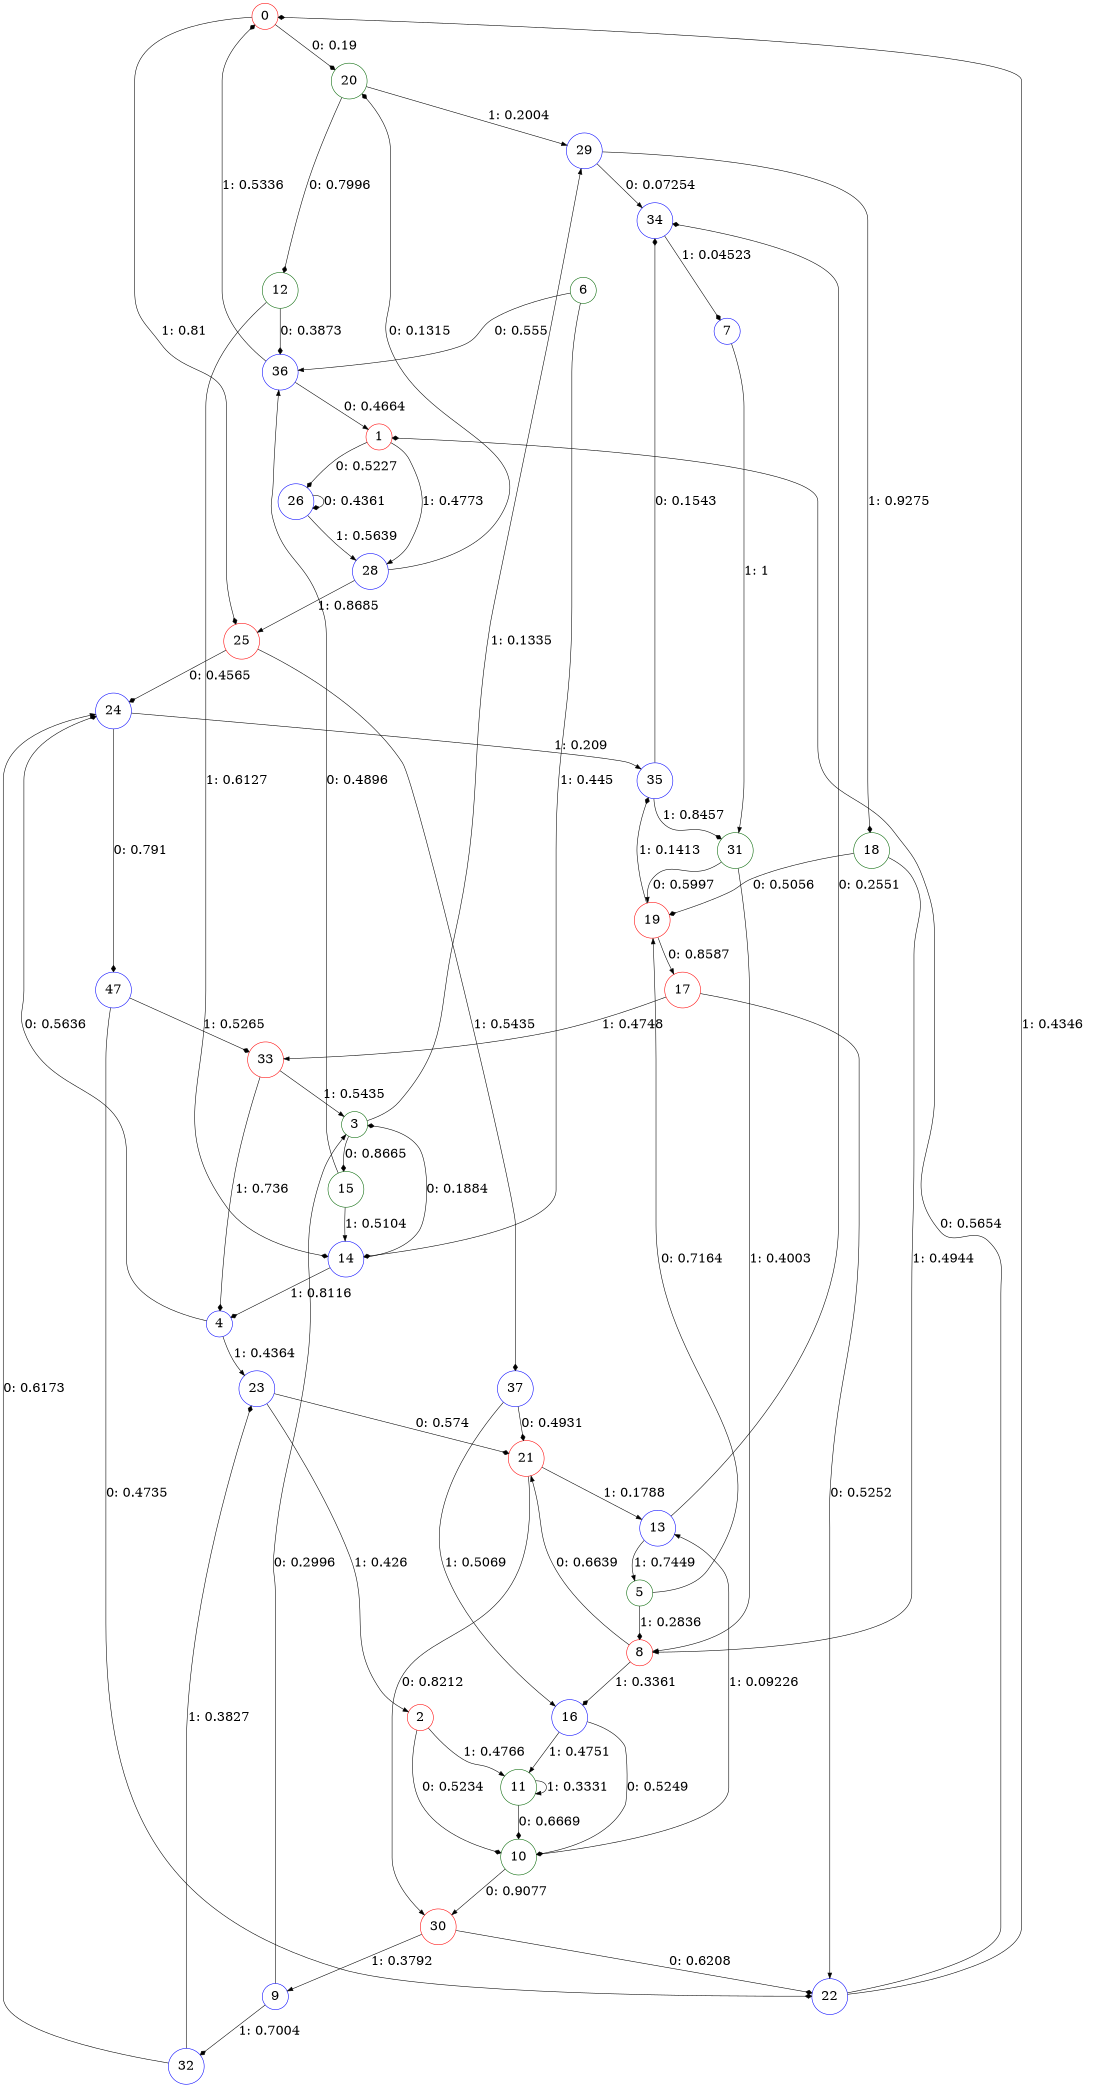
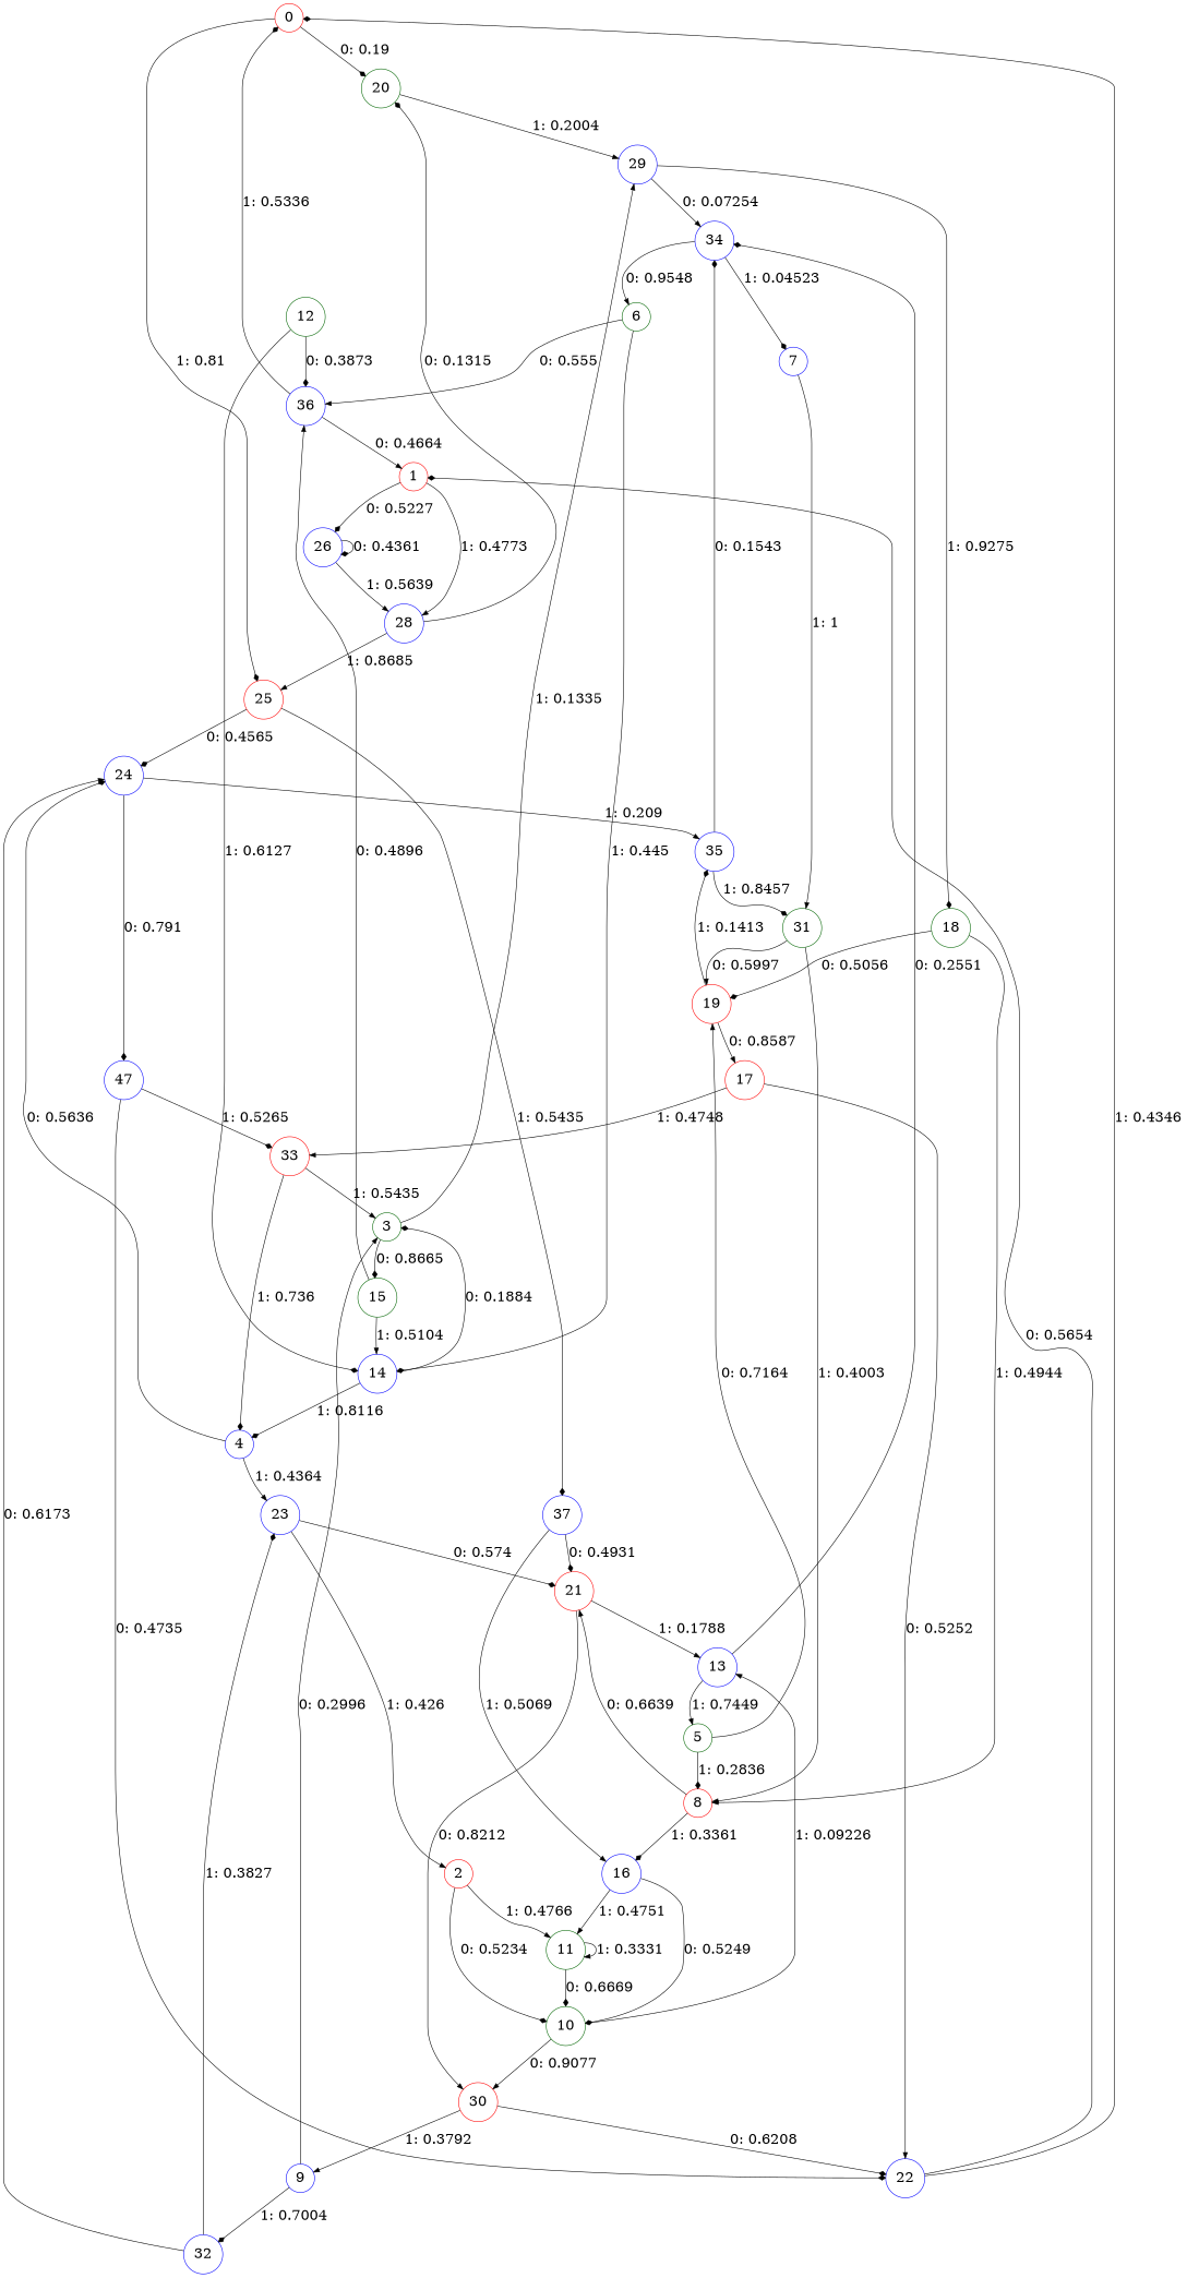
  digraph {
    node [color=blue fontsize=24 shape=circle]
    edge [arrowhead=diamond fontsize=24]
    0 [color=red]
    20 [color=darkgreen]
    25 [color=red]
    29
    12 [color=darkgreen]
    24
    37
    34
    18 [color=darkgreen]
    36
    14
    35
    n13 [label=47]
    21 [color=red]
    16
    1 [color=red]
    26
    28
    2 [color=red]
    10 [color=darkgreen]
    11 [color=darkgreen]
    30 [color=red]
    13
    9
    22
    5 [color=darkgreen]
    3 [color=darkgreen]
    15 [color=darkgreen]
    4
    6 [color=darkgreen]
    7
    19 [color=red]
    8 [color=red]
    23
    31 [color=darkgreen]
    33 [color=red]
    17 [color=red]
    32
    0 -> 20 [label="0: 0.19     "]
    0 -> 25 [label="1: 0.81     "]
    20 -> 29 [arrowhead=normal label="1: 0.2004   "]
-   20 -> 12 [label="0: 0.7996   "]
    25 -> 24 [label="0: 0.4565   "]
    25 -> 37 [label="1: 0.5435   "]
    29 -> 34 [arrowhead=normal label="0: 0.07254  "]
    29 -> 18 [label="1: 0.9275   "]
    12 -> 36 [label="0: 0.3873   "]
    12 -> 14 [label="1: 0.6127   "]
    24 -> 35 [arrowhead=normal label="1: 0.209    "]
    24 -> n13 [label="0: 0.791    "]
    37 -> 21 [label="0: 0.4931   "]
    37 -> 16 [arrowhead=normal label="1: 0.5069   "]
+   34 -> 6 [arrowhead=normal label="0: 0.9548   "]
    34 -> 7 [label="1: 0.04523  "]
    18 -> 19 [label="0: 0.5056   "]
    18 -> 8 [arrowhead=normal label="1: 0.4944   "]
    36 -> 0 [label="1: 0.5336   "]
    36 -> 1 [arrowhead=normal label="0: 0.4664   "]
    14 -> 3 [label="0: 0.1884   "]
    14 -> 4 [label="1: 0.8116   "]
    35 -> 34 [label="0: 0.1543   "]
    35 -> 31 [label="1: 0.8457   "]
    n13 -> 22 [label="0: 0.4735   "]
    n13 -> 33 [label="1: 0.5265   "]
    21 -> 30 [arrowhead=normal label="0: 0.8212   "]
    21 -> 13 [arrowhead=normal label="1: 0.1788   "]
    16 -> 10 [label="0: 0.5249   "]
    16 -> 11 [arrowhead=normal label="1: 0.4751   "]
    1 -> 26 [label="0: 0.5227   "]
    1 -> 28 [arrowhead=normal label="1: 0.4773   "]
    26 -> 26 [label="0: 0.4361   "]
    26 -> 28 [arrowhead=normal label="1: 0.5639   "]
    28 -> 20 [label="0: 0.1315   "]
    28 -> 25 [arrowhead=normal label="1: 0.8685   "]
    2 -> 10 [label="0: 0.5234   "]
    2 -> 11 [arrowhead=normal label="1: 0.4766   "]
    10 -> 30 [arrowhead=normal label="0: 0.9077   "]
    10 -> 13 [arrowhead=normal label="1: 0.09226  "]
    11 -> 10 [label="0: 0.6669   "]
    11 -> 11 [arrowhead=normal label="1: 0.3331   "]
    30 -> 9 [arrowhead=normal label="1: 0.3792   "]
    30 -> 22 [label="0: 0.6208   "]
    13 -> 34 [label="0: 0.2551   "]
    13 -> 5 [arrowhead=normal label="1: 0.7449   "]
    9 -> 3 [arrowhead=normal label="0: 0.2996   "]
    9 -> 32 [label="1: 0.7004   "]
    22 -> 0 [label="1: 0.4346   "]
    22 -> 1 [label="0: 0.5654   "]
    5 -> 19 [arrowhead=normal label="0: 0.7164   "]
    5 -> 8 [label="1: 0.2836   "]
    3 -> 29 [arrowhead=normal label="1: 0.1335   "]
    3 -> 15 [label="0: 0.8665   "]
    15 -> 36 [arrowhead=normal label="0: 0.4896   "]
    15 -> 14 [arrowhead=normal label="1: 0.5104   "]
    4 -> 24 [label="0: 0.5636   "]
    4 -> 23 [arrowhead=normal label="1: 0.4364   "]
    6 -> 36 [arrowhead=normal label="0: 0.555    "]
    6 -> 14 [label="1: 0.445    "]
    7 -> 31 [arrowhead=normal label="1: 1        "]
    19 -> 35 [label="1: 0.1413   "]
    19 -> 17 [arrowhead=normal label="0: 0.8587   "]
    8 -> 21 [arrowhead=normal label="0: 0.6639   "]
    8 -> 16 [label="1: 0.3361   "]
    23 -> 21 [label="0: 0.574    "]
    23 -> 2 [arrowhead=normal label="1: 0.426    "]
    31 -> 19 [arrowhead=normal label="0: 0.5997   "]
    31 -> 8 [arrowhead=normal label="1: 0.4003   "]
    33 -> 3 [arrowhead=normal label="1: 0.5435   "]
    33 -> 4 [label="1: 0.736    "]
    17 -> 22 [arrowhead=normal label="0: 0.5252   "]
    17 -> 33 [arrowhead=normal label="1: 0.4748   "]
    32 -> 24 [arrowhead=normal label="0: 0.6173   "]
    32 -> 23 [label="1: 0.3827   "]
  }
